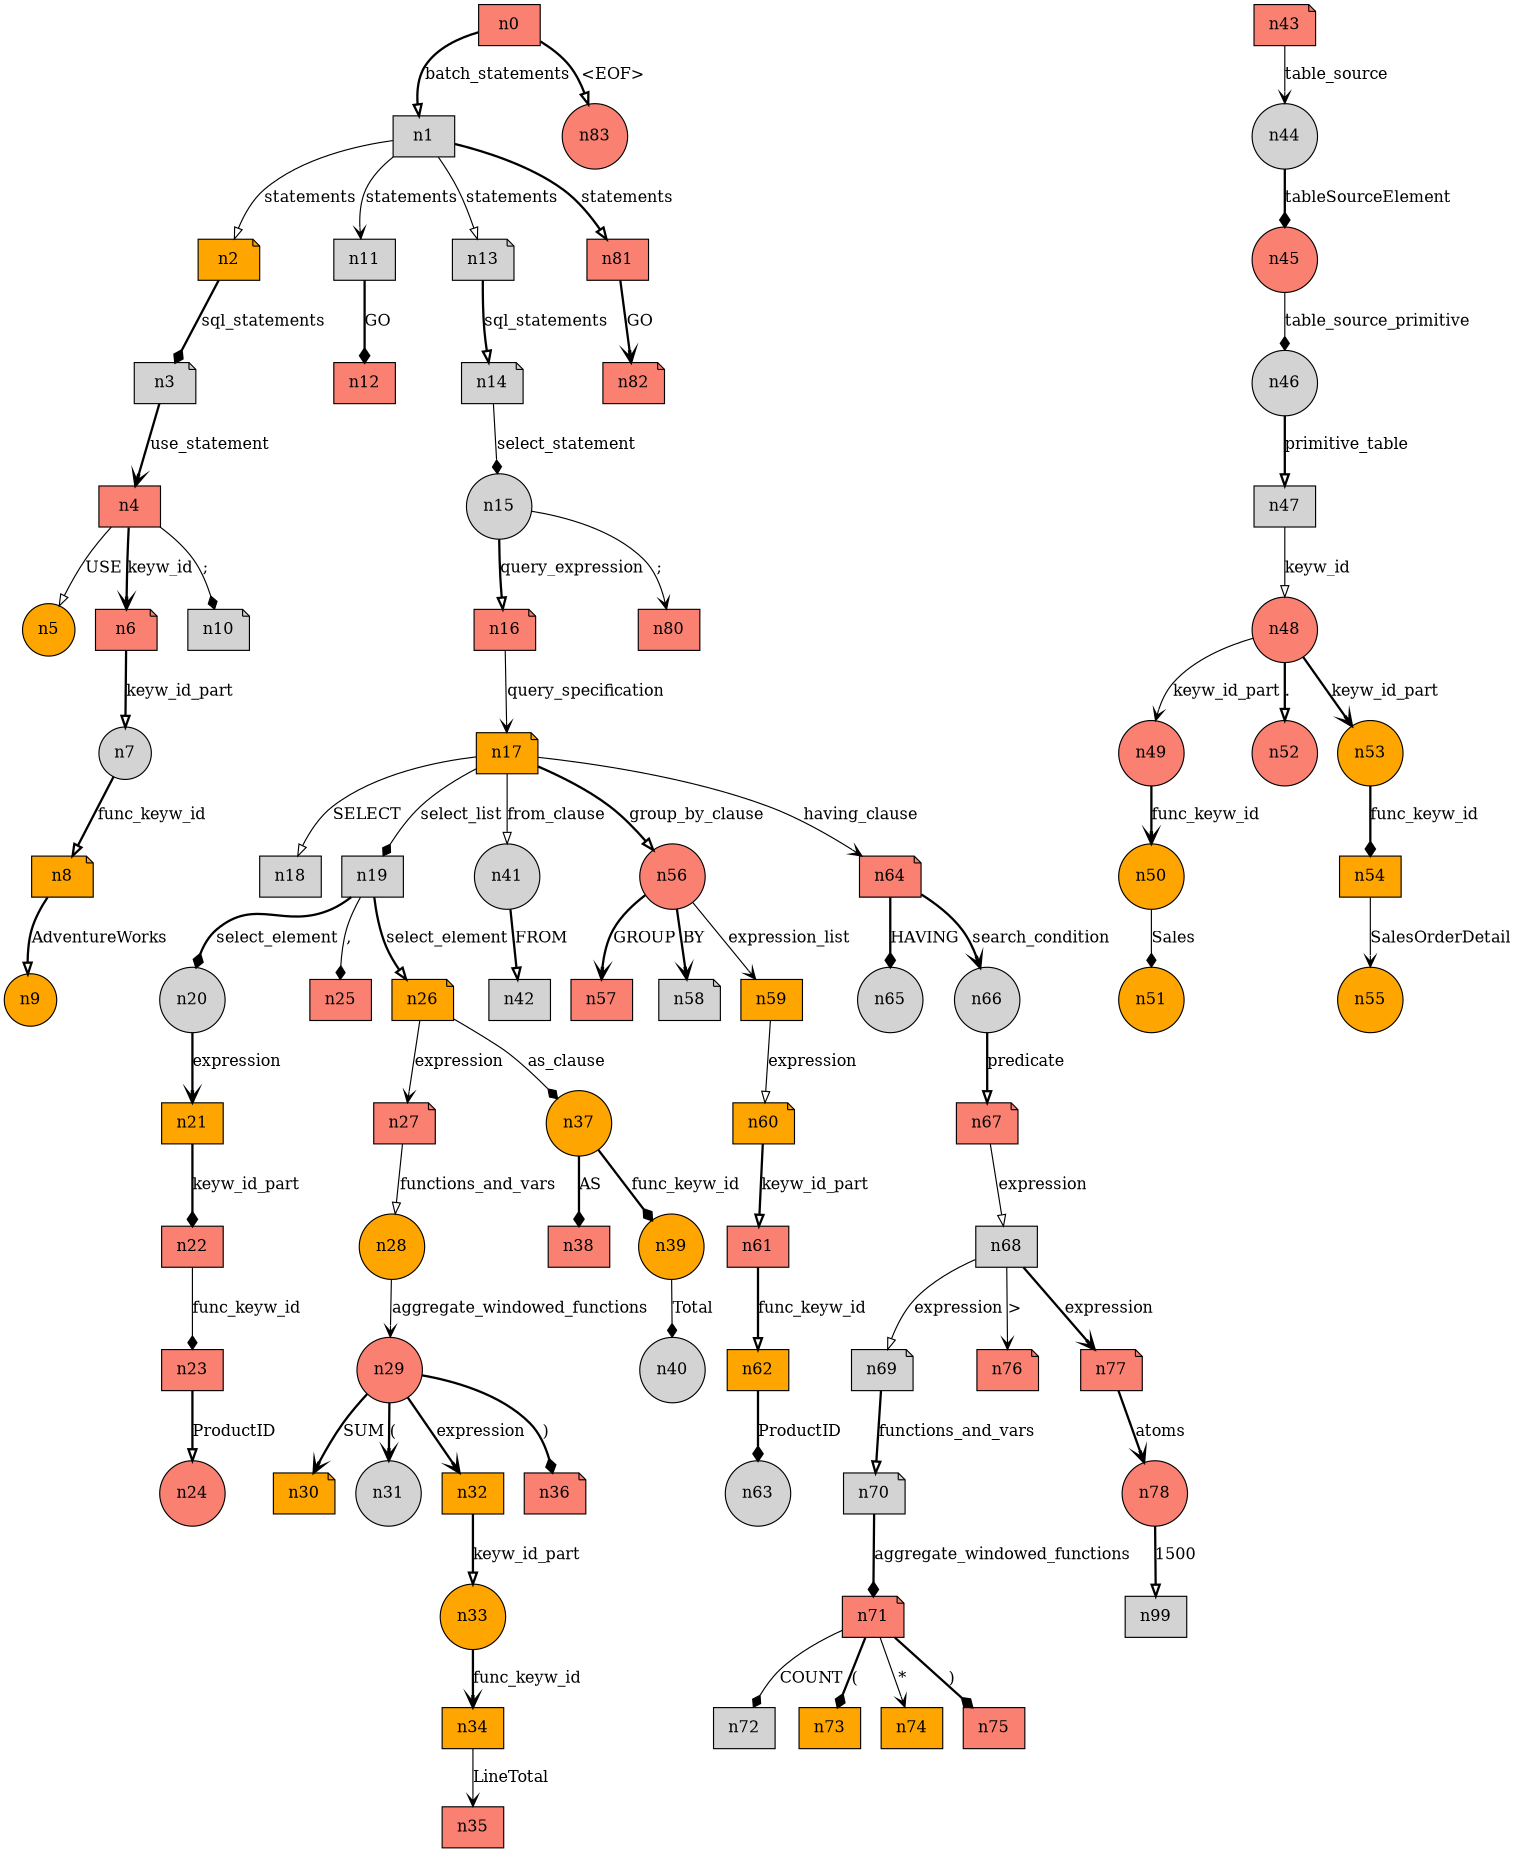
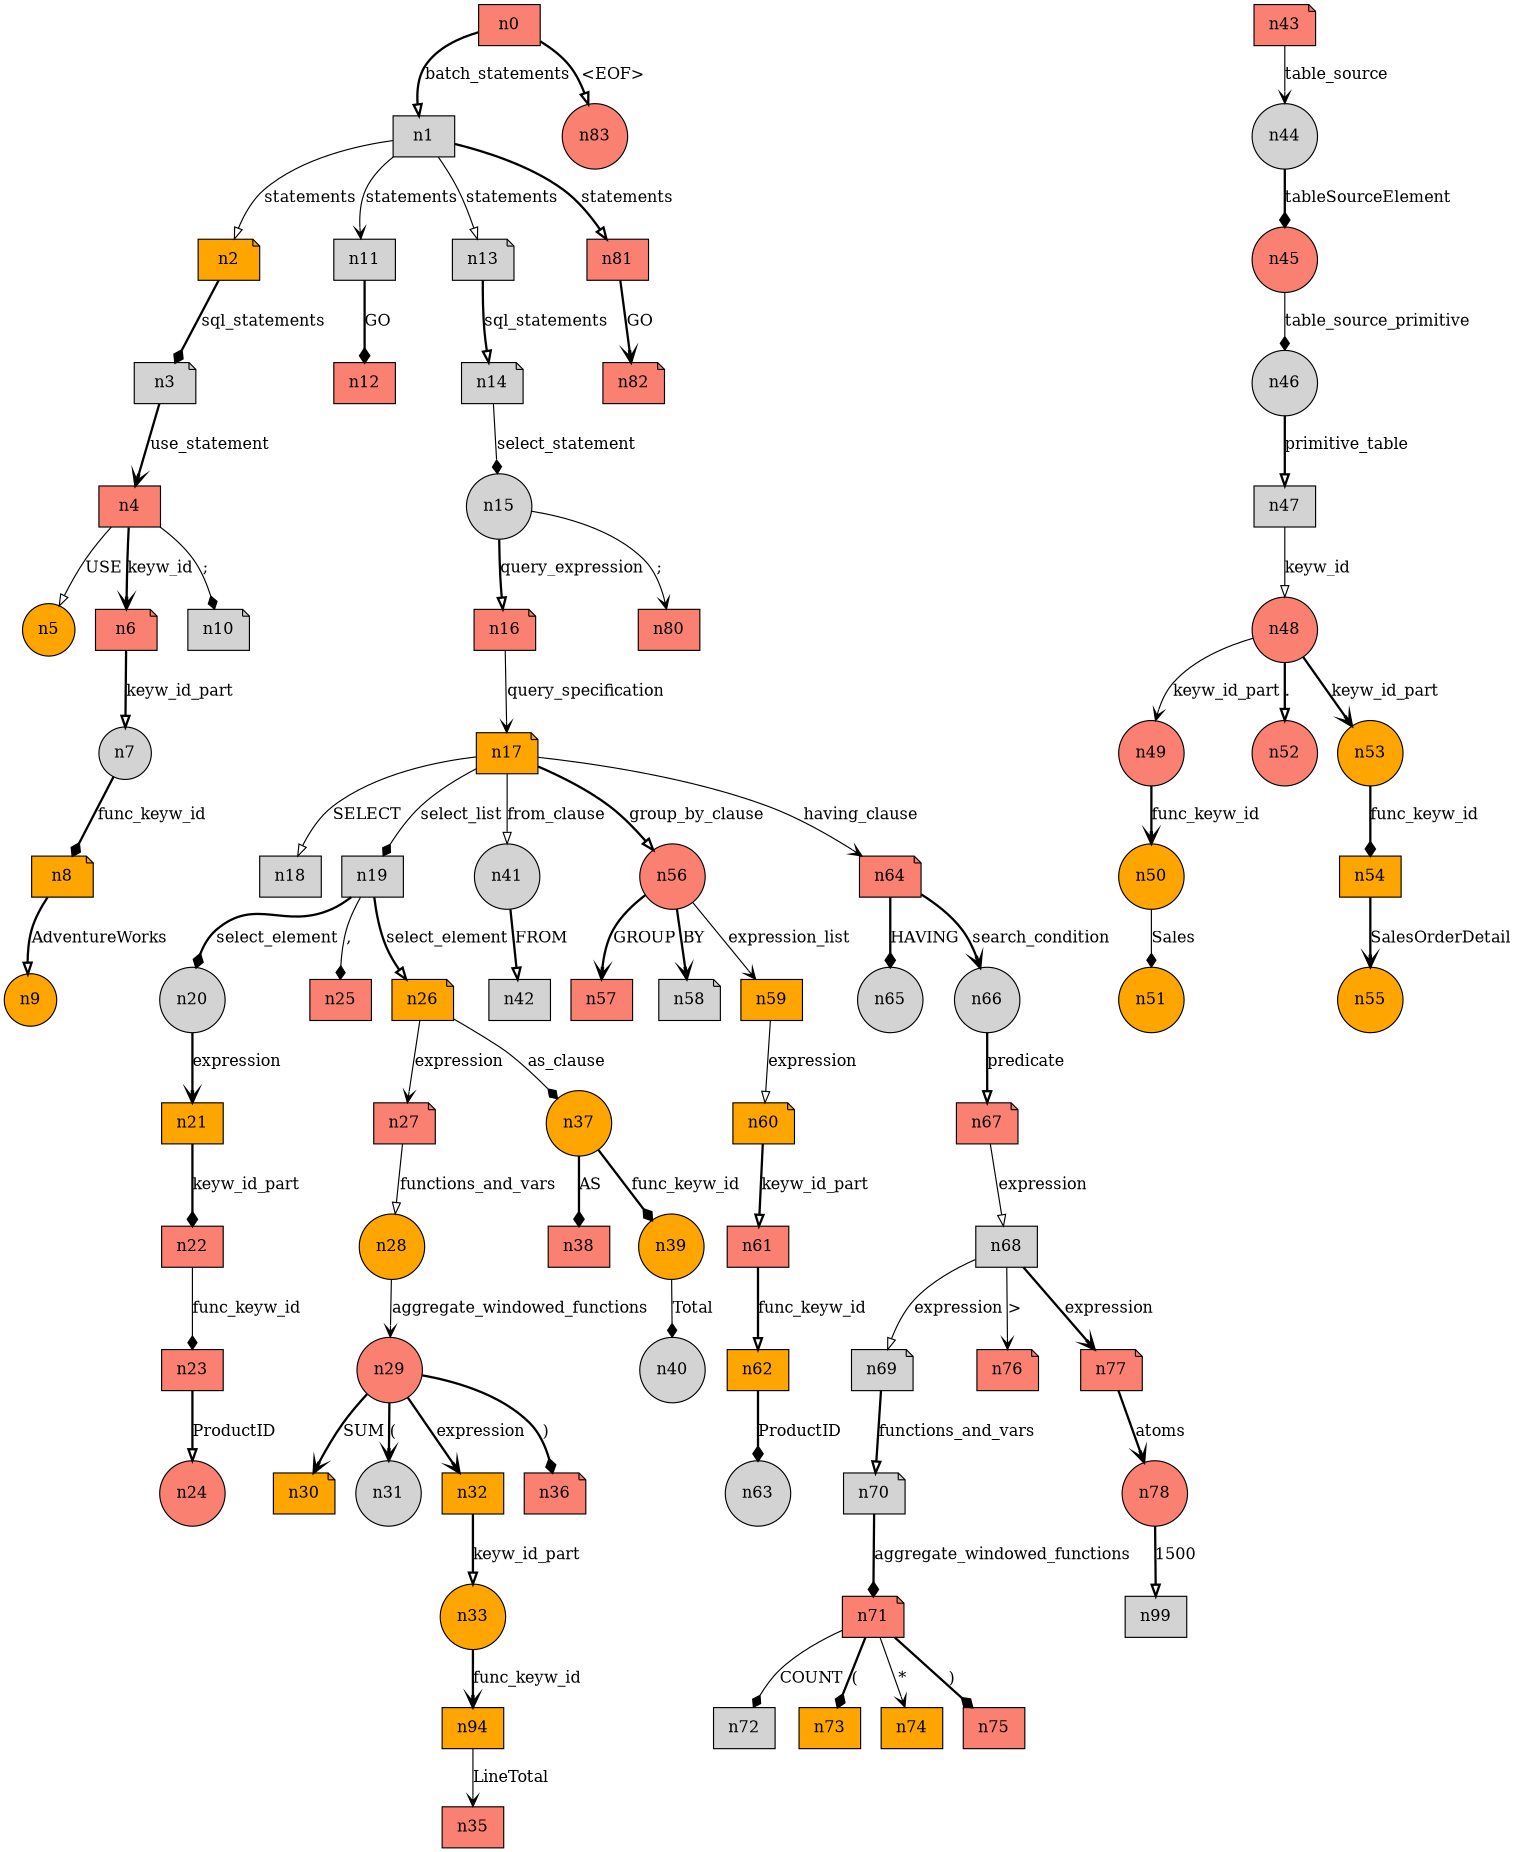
  digraph {
    node [fillcolor=salmon shape=box style=filled]
    edge [arrowhead=onormal style=bold]
    n1 [fillcolor=lightgrey]
    n0
    n83 [shape=circle]
    n2 [fillcolor=orange shape=note]
    n11 [fillcolor=lightgrey]
    n13 [fillcolor=lightgrey shape=note]
    n81
    n3 [fillcolor=lightgrey shape=note]
    n12
    n14 [fillcolor=lightgrey shape=note]
    n82 [shape=note]
    n4
    n5 [fillcolor=orange shape=circle]
    n6 [shape=note]
    n10 [fillcolor=lightgrey shape=note]
    n7 [fillcolor=lightgrey shape=circle]
    n8 [fillcolor=orange shape=note]
    n9 [fillcolor=orange shape=circle]
    n15 [fillcolor=lightgrey shape=circle]
    n16 [shape=note]
    n80
    n17 [fillcolor=orange shape=note]
    n18 [fillcolor=lightgrey]
    n19 [fillcolor=lightgrey]
    n41 [fillcolor=lightgrey shape=circle]
    n56 [shape=circle]
    n64 [shape=note]
    n20 [fillcolor=lightgrey shape=circle]
    n25
    n26 [fillcolor=orange shape=note]
    n42 [fillcolor=lightgrey]
    n57
    n58 [fillcolor=lightgrey shape=note]
    n59 [fillcolor=orange]
    n65 [fillcolor=lightgrey shape=circle]
    n66 [fillcolor=lightgrey shape=circle]
    n21 [fillcolor=orange]
    n27 [shape=note]
    n37 [fillcolor=orange shape=circle]
    n22
    n23
    n24 [shape=circle]
    n28 [fillcolor=orange shape=circle]
    n38
    n39 [fillcolor=orange shape=circle]
    n29 [shape=circle]
    n30 [fillcolor=orange shape=note]
    n31 [fillcolor=lightgrey shape=circle]
    n32 [fillcolor=orange]
    n36 [shape=note]
    n33 [fillcolor=orange shape=circle]
-   n34 [fillcolor=orange]
+   n34 [fillcolor=orange label=n94]
    n35
    n40 [fillcolor=lightgrey shape=circle]
    n43 [shape=note]
    n44 [fillcolor=lightgrey shape=circle]
    n45 [shape=circle]
    n46 [fillcolor=lightgrey shape=circle]
    n47 [fillcolor=lightgrey]
    n48 [shape=circle]
    n49 [shape=circle]
    n52 [shape=circle]
    n53 [fillcolor=orange shape=circle]
    n50 [fillcolor=orange shape=circle]
    n54 [fillcolor=orange]
    n51 [fillcolor=orange shape=circle]
    n55 [fillcolor=orange shape=circle]
    n60 [fillcolor=orange shape=note]
    n61
    n62 [fillcolor=orange]
    n63 [fillcolor=lightgrey shape=circle]
    n67 [shape=note]
    n68 [fillcolor=lightgrey]
    n69 [fillcolor=lightgrey shape=note]
    n76 [shape=note]
    n77 [shape=note]
    n70 [fillcolor=lightgrey shape=note]
    n78 [shape=circle]
    n71 [shape=note]
    n72 [fillcolor=lightgrey]
    n73 [fillcolor=orange]
    n74 [fillcolor=orange]
    n75
    n79 [fillcolor=lightgrey label=n99]
    n1 -> n2 [label=statements style=solid]
    n1 -> n11 [arrowhead=vee label=statements style=solid]
    n1 -> n13 [label=statements style=solid]
    n1 -> n81 [label=statements]
    n0 -> n1 [label=batch_statements]
    n0 -> n83 [label="<EOF>"]
    n2 -> n3 [arrowhead=diamond label=sql_statements]
    n11 -> n12 [arrowhead=diamond label=GO]
    n13 -> n14 [label=sql_statements]
    n81 -> n82 [arrowhead=vee label=GO]
    n3 -> n4 [arrowhead=vee label=use_statement]
    n14 -> n15 [arrowhead=diamond label=select_statement style=solid]
    n4 -> n5 [label=USE style=solid]
    n4 -> n6 [arrowhead=vee label=keyw_id]
    n4 -> n10 [arrowhead=diamond label=";" style=solid]
    n6 -> n7 [label=keyw_id_part]
-   n7 -> n8 [label=func_keyw_id]
+   n7 -> n8 [arrowhead=diamond label=func_keyw_id]
    n8 -> n9 [label=AdventureWorks]
    n15 -> n16 [label=query_expression]
    n15 -> n80 [arrowhead=vee label=";" style=solid]
    n16 -> n17 [arrowhead=vee label=query_specification style=solid]
    n17 -> n18 [label=SELECT style=solid]
    n17 -> n19 [arrowhead=diamond label=select_list style=solid]
    n17 -> n41 [label=from_clause style=solid]
    n17 -> n56 [label=group_by_clause]
    n17 -> n64 [arrowhead=vee label=having_clause style=solid]
    n19 -> n20 [arrowhead=diamond label=select_element]
    n19 -> n25 [arrowhead=diamond label="," style=solid]
    n19 -> n26 [label=select_element]
    n41 -> n42 [label=FROM]
    n56 -> n57 [arrowhead=vee label=GROUP]
    n56 -> n58 [arrowhead=vee label=BY]
    n56 -> n59 [arrowhead=vee label=expression_list style=solid]
    n64 -> n65 [arrowhead=diamond label=HAVING]
    n64 -> n66 [arrowhead=vee label=search_condition]
    n20 -> n21 [arrowhead=vee label=expression]
    n26 -> n27 [arrowhead=vee label=expression style=solid]
    n26 -> n37 [arrowhead=diamond label=as_clause style=solid]
    n59 -> n60 [label=expression style=solid]
    n66 -> n67 [label=predicate]
    n21 -> n22 [arrowhead=diamond label=keyw_id_part]
    n27 -> n28 [label=functions_and_vars style=solid]
    n37 -> n38 [arrowhead=diamond label=AS]
    n37 -> n39 [arrowhead=diamond label=func_keyw_id]
    n22 -> n23 [arrowhead=diamond label=func_keyw_id style=solid]
    n23 -> n24 [label=ProductID]
    n28 -> n29 [arrowhead=vee label=aggregate_windowed_functions style=solid]
    n39 -> n40 [arrowhead=diamond label=Total style=solid]
    n29 -> n30 [arrowhead=vee label=SUM]
    n29 -> n31 [arrowhead=vee label="("]
    n29 -> n32 [arrowhead=vee label=expression]
    n29 -> n36 [arrowhead=diamond label=")"]
    n32 -> n33 [label=keyw_id_part]
    n33 -> n34 [arrowhead=vee label=func_keyw_id]
    n34 -> n35 [arrowhead=vee label=LineTotal style=solid]
    n43 -> n44 [arrowhead=vee label=table_source style=solid]
    n44 -> n45 [arrowhead=diamond label=tableSourceElement]
    n45 -> n46 [arrowhead=diamond label=table_source_primitive style=solid]
    n46 -> n47 [label=primitive_table]
    n47 -> n48 [label=keyw_id style=solid]
    n48 -> n49 [arrowhead=vee label=keyw_id_part style=solid]
    n48 -> n52 [label="."]
    n48 -> n53 [arrowhead=vee label=keyw_id_part]
    n49 -> n50 [arrowhead=vee label=func_keyw_id]
    n53 -> n54 [arrowhead=diamond label=func_keyw_id]
    n50 -> n51 [arrowhead=diamond label=Sales style=solid]
-   n54 -> n55 [arrowhead=vee label=SalesOrderDetail style=solid]
+   n54 -> n55 [arrowhead=vee label=SalesOrderDetail]
    n60 -> n61 [label=keyw_id_part]
    n61 -> n62 [label=func_keyw_id]
    n62 -> n63 [arrowhead=diamond label=ProductID]
    n67 -> n68 [label=expression style=solid]
    n68 -> n69 [label=expression style=solid]
    n68 -> n76 [arrowhead=vee label=">" style=solid]
    n68 -> n77 [arrowhead=vee label=expression]
    n69 -> n70 [label=functions_and_vars]
    n77 -> n78 [arrowhead=vee label=atoms]
    n70 -> n71 [arrowhead=diamond label=aggregate_windowed_functions]
    n78 -> n79 [label=1500]
    n71 -> n72 [arrowhead=diamond label=COUNT style=solid]
    n71 -> n73 [arrowhead=diamond label="("]
    n71 -> n74 [arrowhead=vee label="*" style=solid]
    n71 -> n75 [arrowhead=diamond label=")"]
  }
